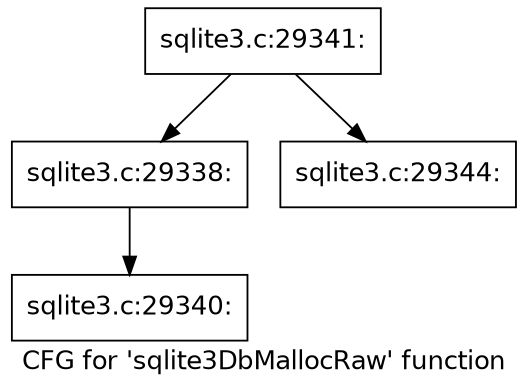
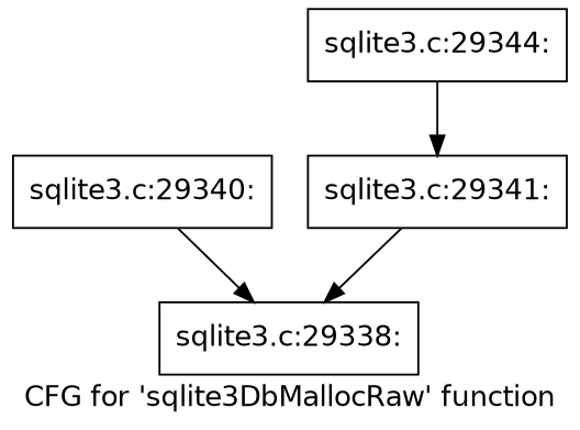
  digraph {
    fontname="DejaVu Sans"
    label="CFG for 'sqlite3DbMallocRaw' function"
    node [fontname="DejaVu Sans" shape=record]
    edge [fontname="DejaVu Sans"]
    n1 [label="{sqlite3.c:29338:}"]
    n2 [label="{sqlite3.c:29340:}"]
    n3 [label="{sqlite3.c:29341:}"]
    n4 [label="{sqlite3.c:29344:}"]
-   n1 -> n2
+   n2 -> n1
    n3 -> n1
-   n3 -> n4
+   n4 -> n3
  }
